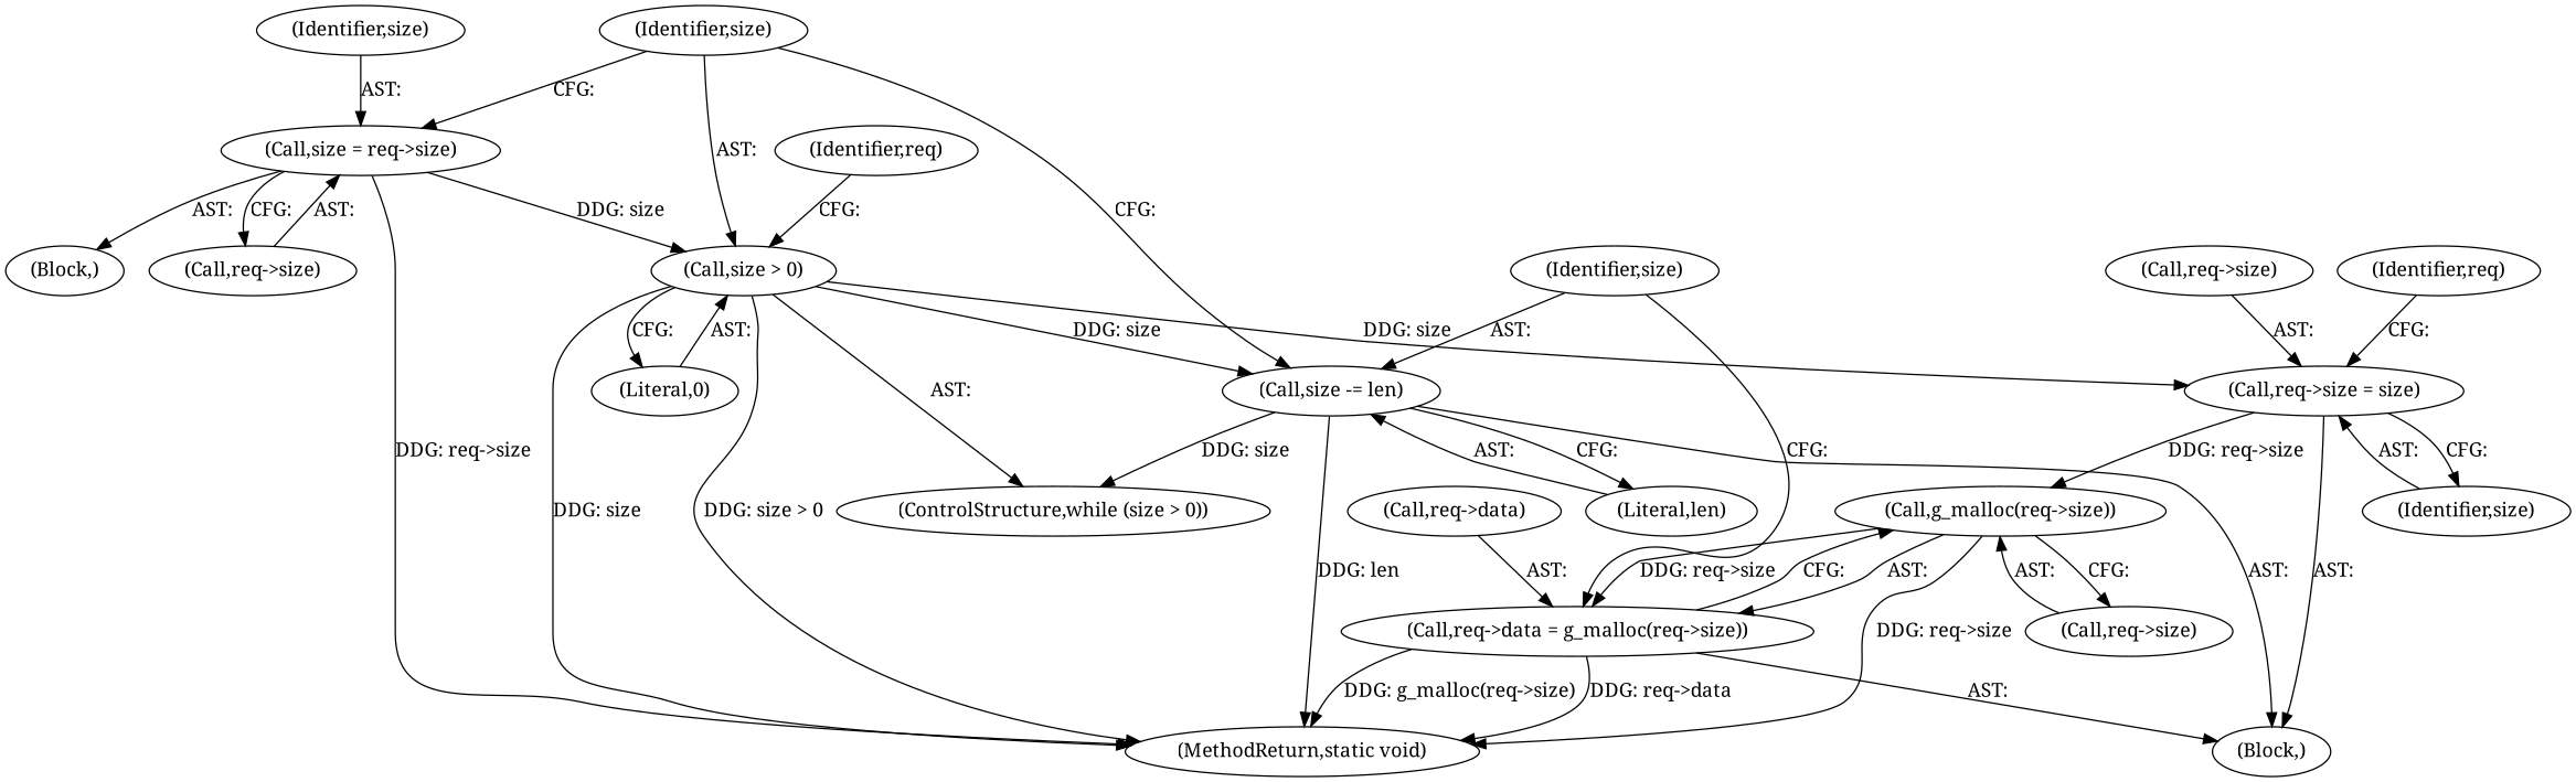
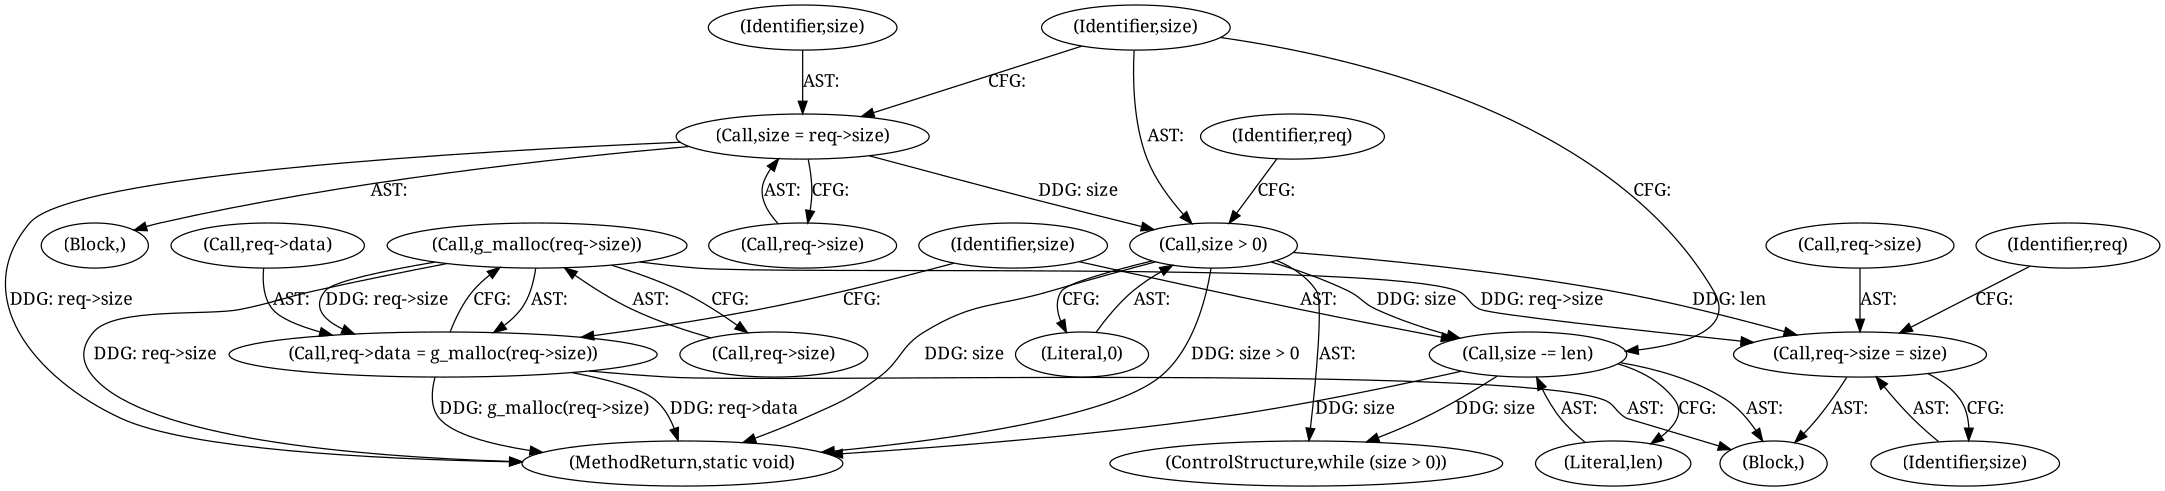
  digraph {
    fontname="Noto Serif"
    node [fontname="Noto Serif"]
    edge [fontname="Noto Serif"]
    n1 [label="(Call,g_malloc(req->size))"]
    n2 [label="(Call,req->data = g_malloc(req->size))"]
    n3 [label="(MethodReturn,static void)"]
    n4 [label="(Call,req->size)"]
    n5 [label="(Block,)"]
    n6 [label="(Call,req->size = size)"]
    n7 [label="(Identifier,size)"]
    n8 [label="(Call,size > 0)"]
    n9 [label="(Call,size -= len)"]
    n10 [label="(Literal,0)"]
    n11 [label="(ControlStructure,while (size > 0))"]
    n12 [label="(Literal,len)"]
    n13 [label="(Call,size = req->size)"]
    n14 [label="(Call,req->size)"]
    n15 [label="(Block,)"]
    n16 [label="(Identifier,req)"]
    n17 [label="(Call,req->size)"]
    n18 [label="(Identifier,size)"]
    n19 [label="(Identifier,req)"]
    n20 [label="(Identifier,size)"]
    n21 [label="(Identifier,size)"]
    n22 [label="(Call,req->data)"]
    n1 -> n2 [label="AST: "]
    n1 -> n2 [label="DDG: req->size"]
    n1 -> n3 [label="DDG: req->size"]
    n1 -> n4 [label="CFG: "]
    n2 -> n1 [label="CFG: "]
    n2 -> n3 [label="DDG: req->data"]
    n2 -> n3 [label="DDG: g_malloc(req->size)"]
    n2 -> n5 [label="AST: "]
    n4 -> n1 [label="AST: "]
-   n6 -> n1 [label="DDG: req->size"]
+   n1 -> n6 [label="DDG: req->size"]
    n6 -> n5 [label="AST: "]
    n6 -> n7 [label="CFG: "]
    n7 -> n6 [label="AST: "]
    n8 -> n3 [label="DDG: size"]
    n8 -> n3 [label="DDG: size > 0"]
-   n8 -> n6 [label="DDG: size"]
+   n8 -> n6 [label="DDG: len"]
    n8 -> n9 [label="DDG: size"]
    n8 -> n10 [label="CFG: "]
    n8 -> n11 [label="AST: "]
-   n9 -> n3 [label="DDG: len"]
+   n9 -> n3 [label="DDG: size"]
    n9 -> n5 [label="AST: "]
    n9 -> n11 [label="DDG: size"]
    n9 -> n12 [label="CFG: "]
    n10 -> n8 [label="AST: "]
    n12 -> n9 [label="AST: "]
    n13 -> n3 [label="DDG: req->size"]
    n13 -> n8 [label="DDG: size"]
    n13 -> n14 [label="CFG: "]
    n13 -> n15 [label="AST: "]
    n14 -> n13 [label="AST: "]
    n16 -> n8 [label="CFG: "]
    n17 -> n6 [label="AST: "]
    n18 -> n13 [label="AST: "]
    n19 -> n6 [label="CFG: "]
    n20 -> n2 [label="CFG: "]
    n20 -> n9 [label="AST: "]
    n21 -> n8 [label="AST: "]
    n21 -> n9 [label="CFG: "]
    n21 -> n13 [label="CFG: "]
    n22 -> n2 [label="AST: "]
  }
